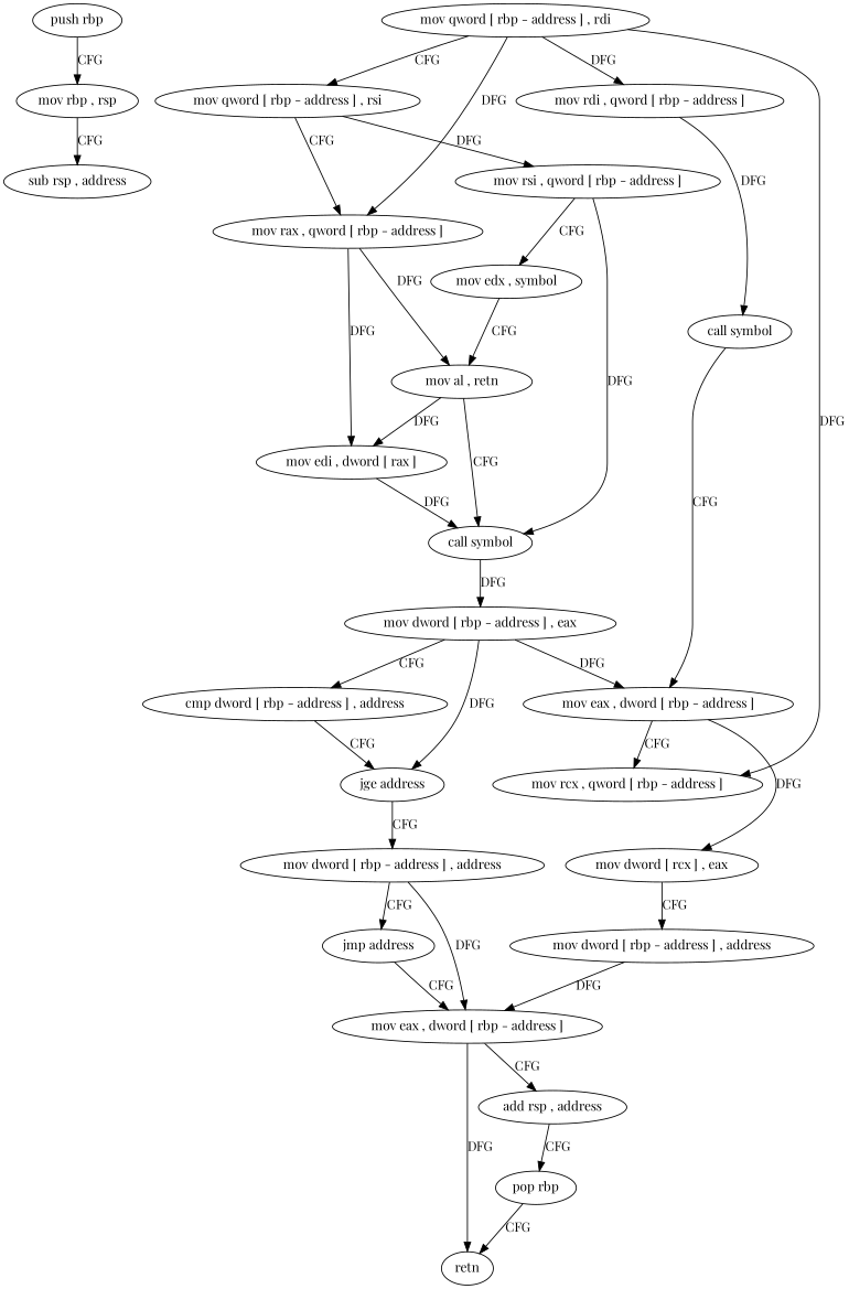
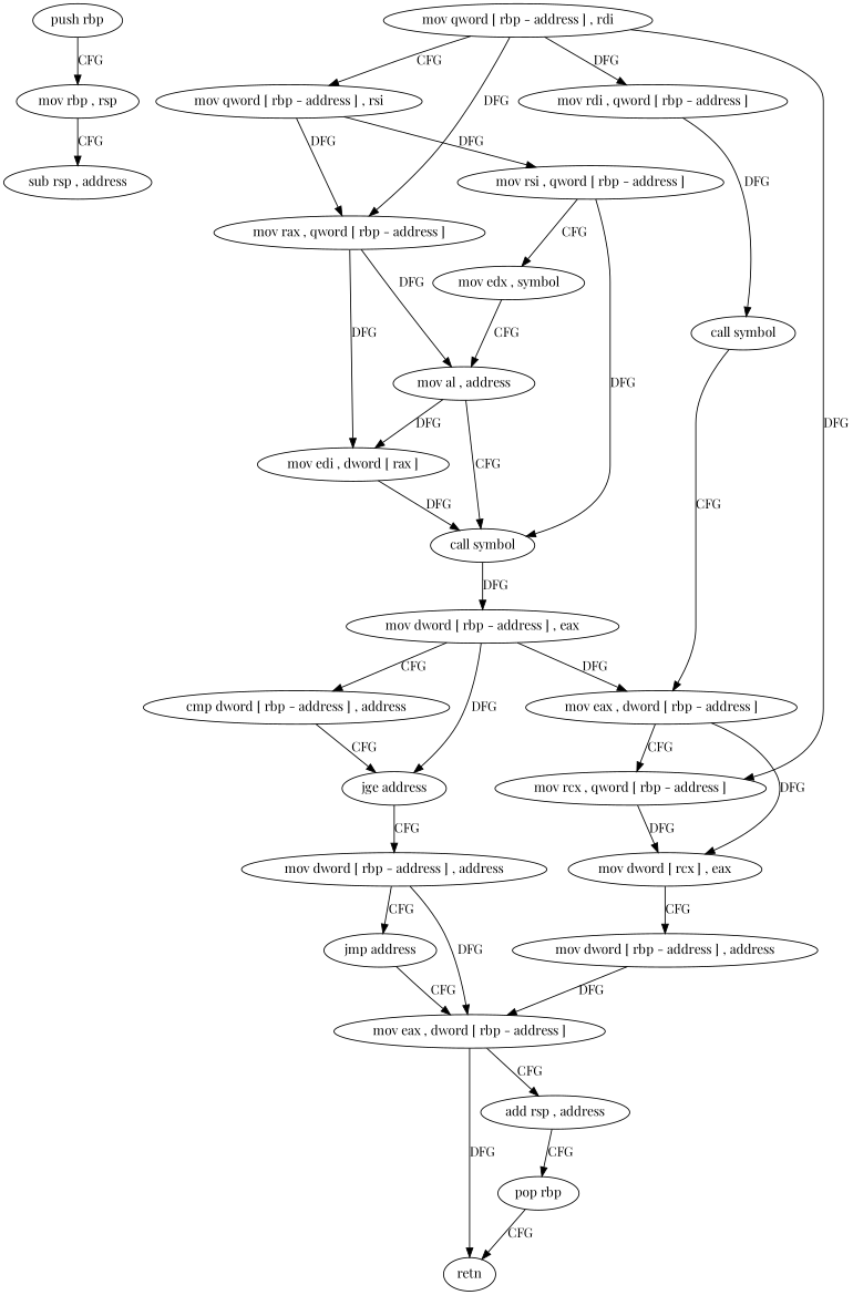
  digraph {
    fontname="Playfair Display"
    node [fontname="Playfair Display"]
    edge [fontname="Playfair Display"]
    n1 [label="push rbp"]
    n2 [label="mov rbp , rsp"]
    n3 [label="sub rsp , address"]
    n4 [label="mov qword [ rbp - address ] , rdi"]
    n5 [label="mov qword [ rbp - address ] , rsi"]
    n6 [label="mov rax , qword [ rbp - address ]"]
    n7 [label="mov rdi , qword [ rbp - address ]"]
    n8 [label="mov rcx , qword [ rbp - address ]"]
    n9 [label="mov rsi , qword [ rbp - address ]"]
    n10 [label="mov edi , dword [ rax ]"]
-   n11 [label="mov al , retn"]
+   n11 [label="mov al , address"]
    n12 [label="call symbol"]
    n13 [label="mov dword [ rcx ] , eax"]
    n14 [label="call symbol"]
    n15 [label="mov edx , symbol"]
    n16 [label="mov dword [ rbp - address ] , eax"]
    n17 [label="cmp dword [ rbp - address ] , address"]
    n18 [label="jge address"]
    n19 [label="mov eax , dword [ rbp - address ]"]
    n20 [label="mov dword [ rbp - address ] , address"]
    n21 [label="mov eax , dword [ rbp - address ]"]
    n22 [label="jmp address"]
    n23 [label="add rsp , address"]
    n24 [label=retn]
    n25 [label="mov dword [ rbp - address ] , address"]
    n26 [label="pop rbp"]
    n1 -> n2 [label=CFG]
    n2 -> n3 [label=CFG]
    n4 -> n5 [label=CFG]
    n4 -> n6 [label=DFG]
    n4 -> n7 [label=DFG]
    n4 -> n8 [label=DFG]
-   n5 -> n6 [label=CFG]
+   n5 -> n6 [label=DFG]
    n5 -> n9 [label=DFG]
    n6 -> n10 [label=DFG]
    n6 -> n11 [label=DFG]
    n7 -> n12 [label=DFG]
+   n8 -> n13 [label=DFG]
    n9 -> n14 [label=DFG]
    n9 -> n15 [label=CFG]
    n10 -> n14 [label=DFG]
    n11 -> n10 [label=DFG]
    n11 -> n14 [label=CFG]
    n12 -> n19 [label=CFG]
    n13 -> n25 [label=CFG]
    n14 -> n16 [label=DFG]
    n15 -> n11 [label=CFG]
    n16 -> n17 [label=CFG]
    n16 -> n18 [label=DFG]
    n16 -> n19 [label=DFG]
    n17 -> n18 [label=CFG]
    n18 -> n20 [label=CFG]
    n19 -> n8 [label=CFG]
    n19 -> n13 [label=DFG]
    n20 -> n21 [label=DFG]
    n20 -> n22 [label=CFG]
    n21 -> n23 [label=CFG]
    n21 -> n24 [label=DFG]
    n22 -> n21 [label=CFG]
    n23 -> n26 [label=CFG]
    n25 -> n21 [label=DFG]
    n26 -> n24 [label=CFG]
  }
